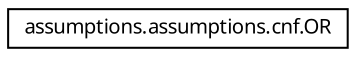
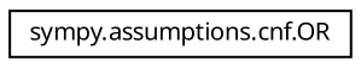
  digraph {
    rankdir=LR
    fontname="Noto Sans"
-   n1 [color=black fillcolor=white fontname="Noto Sans" fontsize=10 height=0.2 label="assumptions.assumptions.cnf.OR" shape=record style=filled width=0.4]
+   n1 [color=black fillcolor=white fontname="Noto Sans" fontsize=10 height=0.2 label="sympy.assumptions.cnf.OR" shape=record style=filled width=0.4]
  }
